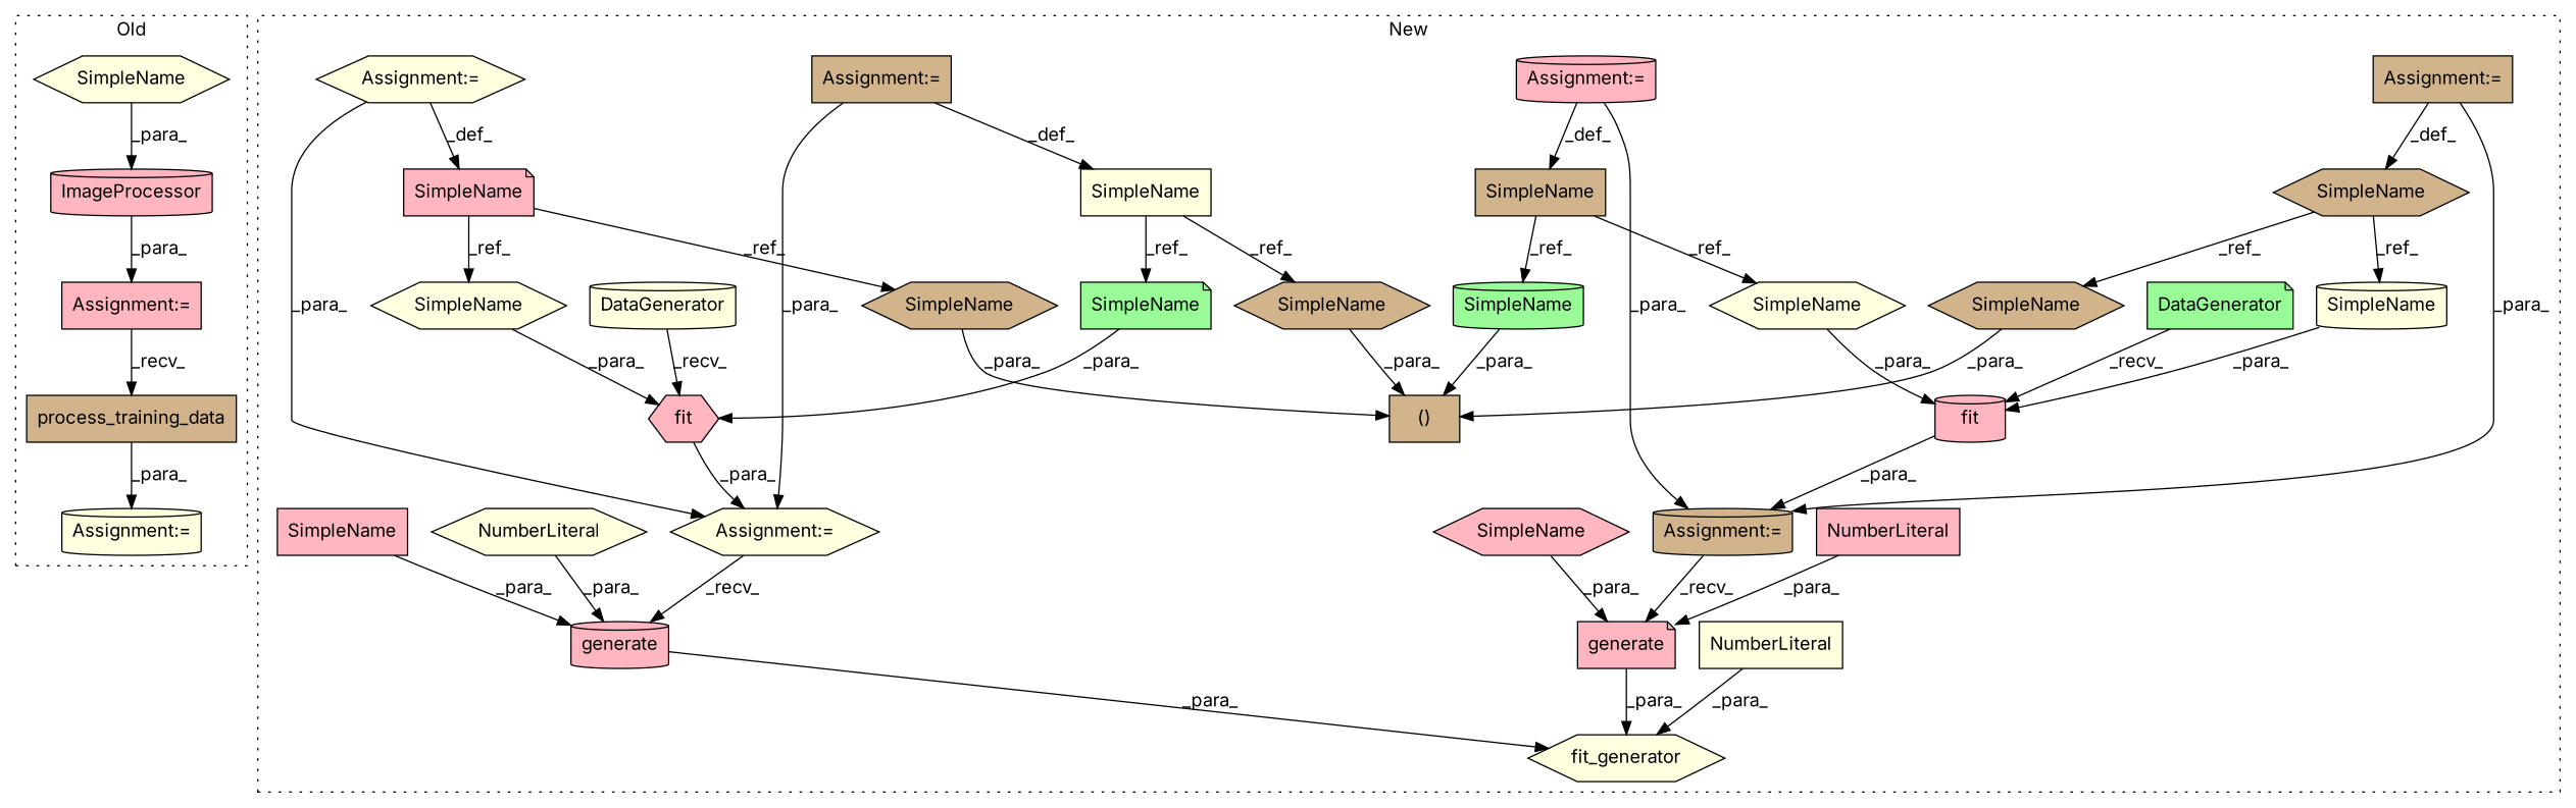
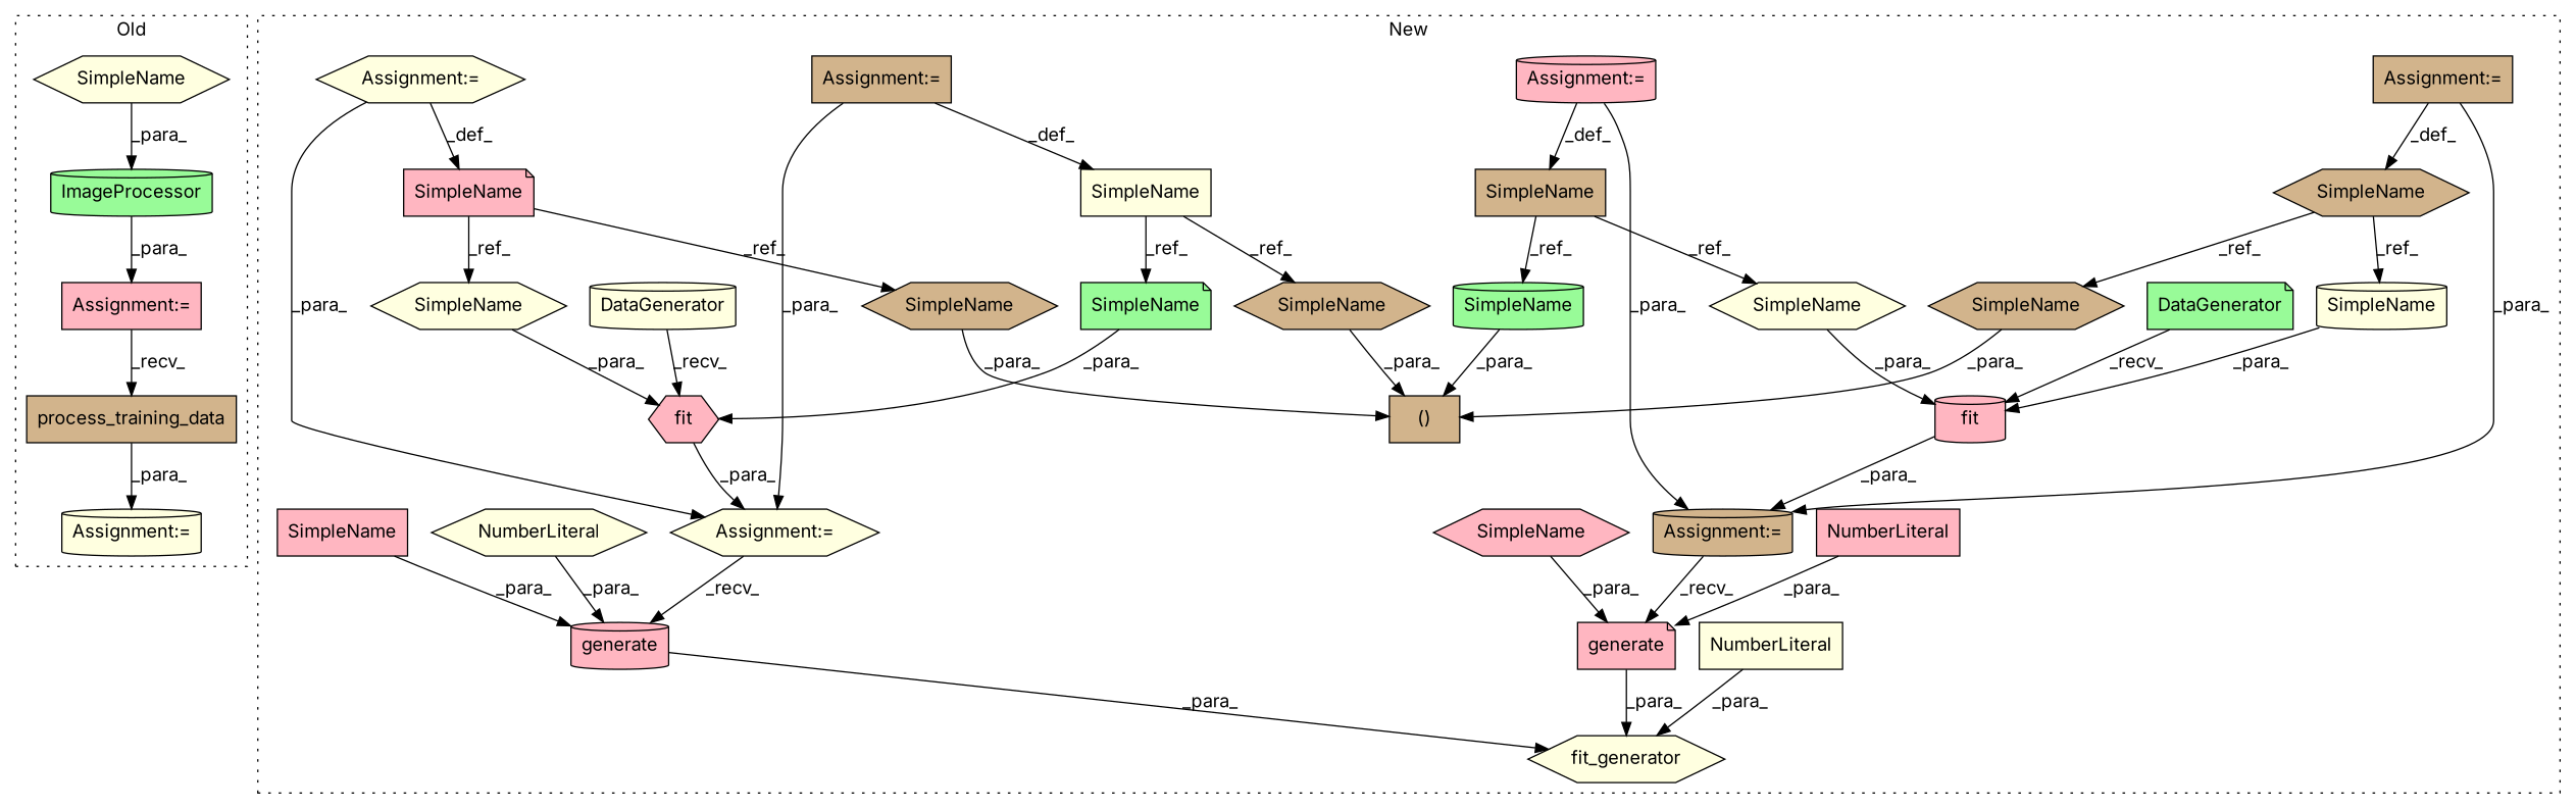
  digraph {
    fontname=Inter
    node [a=42 l=7 s=1282 shape=hexagon style=filled fillcolor=lightyellow fontname=Inter]
    edge [fontname=Inter]
    n1 [a=32 l=23 label=process_training_data s=1329 shape=box fillcolor=tan]
    n2 [a=7 l="53,2" label="Assignment:=" s="1381,1457" shape=cylinder]
-   n3 [a=32 l="15,1" label=ImageProcessor s="1252,1295" shape=cylinder fillcolor=lightpink]
+   n3 [a=32 l="15,1" label=ImageProcessor s="1252,1295" shape=cylinder fillcolor=palegreen]
    n4 [a=7 l=1 label="Assignment:=" s=1251 shape=box fillcolor=lightpink]
    n5 [l=17 label=SimpleName s=1278]
    n6 [a=106 l=65 label="()" shape=box fillcolor=tan]
    n7 [label=SimpleName s=560 fillcolor=tan]
    n8 [a=32 l="4,1" label=fit s="1443,1462" shape=cylinder fillcolor=lightpink]
    n9 [label=SimpleName s=279 shape=box fillcolor=tan]
    n10 [l=6 label=SimpleName s=462 shape=note fillcolor=lightpink]
    n11 [a=32 l="4,1" label=fit s="1494,1511" fillcolor=lightpink]
    n12 [l=6 label=SimpleName s=263 shape=box]
    n13 [a=32 l="14,1" label=fit_generator s="1621,1716"]
    n14 [a=34 l=2 label=NumberLiteral s=1714 shape=box]
    n15 [a=32 l=15 label=DataGenerator s=1478 shape=cylinder]
    n16 [a=32 l="9,1" label=generate s="1645,1673" shape=note fillcolor=lightpink]
    n17 [a=34 l=1 label=NumberLiteral s=1672 shape=box fillcolor=lightpink]
    n18 [a=32 l="9,1" label=generate s="1684,1712" shape=cylinder fillcolor=lightpink]
    n19 [a=34 l=1 label=NumberLiteral s=1711]
    n20 [a=32 l=15 label=DataGenerator s=1427 shape=note fillcolor=palegreen]
    n21 [a=7 label="Assignment:=" s=560 shape=box fillcolor=tan]
    n22 [a=7 l=1 label="Assignment:=" s=1477]
    n23 [a=7 label="Assignment:=" s=279 shape=cylinder fillcolor=lightpink]
    n24 [a=7 l=6 label="Assignment:=" s=462]
    n25 [a=7 l=6 label="Assignment:=" s=263 shape=box fillcolor=tan]
    n26 [a=7 l=1 label="Assignment:=" s=1426 shape=cylinder fillcolor=tan]
    n27 [label=SimpleName s=1321 shape=cylinder fillcolor=palegreen]
    n28 [label=SimpleName s=1455]
    n29 [l=6 label=SimpleName s=1341 fillcolor=tan]
    n30 [l=6 label=SimpleName s=1505]
    n31 [l=6 label=SimpleName s=1302 fillcolor=tan]
    n32 [l=6 label=SimpleName s=1498 shape=note fillcolor=palegreen]
    n33 [label=SimpleName fillcolor=tan]
    n34 [label=SimpleName s=1447 shape=cylinder]
    n35 [l=17 label=SimpleName s=1654 fillcolor=lightpink]
    n36 [l=17 label=SimpleName s=1693 shape=box fillcolor=lightpink]
    subgraph cluster_1 {
      label=Old
      style=dotted
      n1
      n2
      n3
      n4
      n5
    }
    subgraph cluster_2 {
      label=New
      style=dotted
      n6
      n7
      n8
      n9
      n10
      n11
      n12
      n13
      n14
      n15
      n16
      n17
      n18
      n19
      n20
      n21
      n22
      n23
      n24
      n25
      n26
      n27
      n28
      n29
      n30
      n31
      n32
      n33
      n34
      n35
      n36
    }
    n1 -> n2 [label=_para_]
    n3 -> n4 [label=_para_]
    n4 -> n1 [label=_recv_]
    n5 -> n3 [label=_para_]
    n7 -> n33 [label=_ref_]
    n7 -> n34 [label=_ref_]
    n8 -> n26 [label=_para_]
    n9 -> n27 [label=_ref_]
    n9 -> n28 [label=_ref_]
    n10 -> n29 [label=_ref_]
    n10 -> n30 [label=_ref_]
    n11 -> n22 [label=_para_]
    n12 -> n31 [label=_ref_]
    n12 -> n32 [label=_ref_]
    n14 -> n13 [label=_para_]
    n15 -> n11 [label=_recv_]
    n16 -> n13 [label=_para_]
    n17 -> n16 [label=_para_]
    n18 -> n13 [label=_para_]
    n19 -> n18 [label=_para_]
    n20 -> n8 [label=_recv_]
    n21 -> n7 [label=_def_]
    n21 -> n26 [label=_para_]
    n22 -> n18 [label=_recv_]
    n23 -> n9 [label=_def_]
    n23 -> n26 [label=_para_]
    n24 -> n10 [label=_def_]
    n24 -> n22 [label=_para_]
    n25 -> n12 [label=_def_]
    n25 -> n22 [label=_para_]
    n26 -> n16 [label=_recv_]
    n27 -> n6 [label=_para_]
    n28 -> n8 [label=_para_]
    n29 -> n6 [label=_para_]
    n30 -> n11 [label=_para_]
    n31 -> n6 [label=_para_]
    n32 -> n11 [label=_para_]
    n33 -> n6 [label=_para_]
    n34 -> n8 [label=_para_]
    n35 -> n16 [label=_para_]
    n36 -> n18 [label=_para_]
  }
